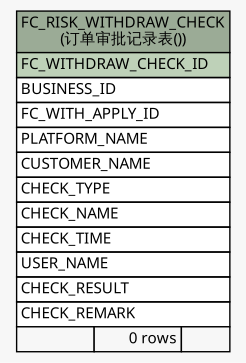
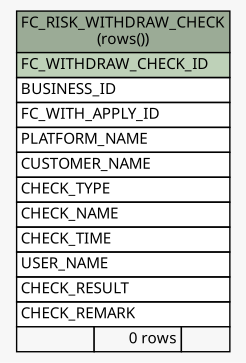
  digraph {
    bgcolor="#f7f7f7"
    fontname="Microsoft YaHei"
    fontsize=11
    nodesep=0.18
    rankdir=RL
    ranksep=0.46
-   n1 [fontname="Microsoft YaHei" fontsize=11 label=<     <TABLE BORDER="0" CELLBORDER="1" CELLSPACING="0" BGCOLOR="#ffffff">       <TR><TD COLSPAN="3" BGCOLOR="#9bab96" ALIGN="CENTER">FC_RISK_WITHDRAW_CHECK<br/>(订单审批记录表())</TD></TR>       <TR><TD PORT="FC_WITHDRAW_CHECK_ID" COLSPAN="3" BGCOLOR="#bed1b8" ALIGN="LEFT">FC_WITHDRAW_CHECK_ID</TD></TR>       <TR><TD PORT="BUSINESS_ID" COLSPAN="3" ALIGN="LEFT">BUSINESS_ID</TD></TR>       <TR><TD PORT="FC_WITH_APPLY_ID" COLSPAN="3" ALIGN="LEFT">FC_WITH_APPLY_ID</TD></TR>       <TR><TD PORT="PLATFORM_NAME" COLSPAN="3" ALIGN="LEFT">PLATFORM_NAME</TD></TR>       <TR><TD PORT="CUSTOMER_NAME" COLSPAN="3" ALIGN="LEFT">CUSTOMER_NAME</TD></TR>       <TR><TD PORT="CHECK_TYPE" COLSPAN="3" ALIGN="LEFT">CHECK_TYPE</TD></TR>       <TR><TD PORT="CHECK_NAME" COLSPAN="3" ALIGN="LEFT">CHECK_NAME</TD></TR>       <TR><TD PORT="CHECK_TIME" COLSPAN="3" ALIGN="LEFT">CHECK_TIME</TD></TR>       <TR><TD PORT="USER_NAME" COLSPAN="3" ALIGN="LEFT">USER_NAME</TD></TR>       <TR><TD PORT="CHECK_RESULT" COLSPAN="3" ALIGN="LEFT">CHECK_RESULT</TD></TR>       <TR><TD PORT="CHECK_REMARK" COLSPAN="3" ALIGN="LEFT">CHECK_REMARK</TD></TR>       <TR><TD ALIGN="LEFT" BGCOLOR="#f7f7f7">  </TD><TD ALIGN="RIGHT" BGCOLOR="#f7f7f7">0 rows</TD><TD ALIGN="RIGHT" BGCOLOR="#f7f7f7">  </TD></TR>     </TABLE>> shape=plaintext]
+   n1 [fontname="Microsoft YaHei" fontsize=11 label=<     <TABLE BORDER="0" CELLBORDER="1" CELLSPACING="0" BGCOLOR="#ffffff">       <TR><TD COLSPAN="3" BGCOLOR="#9bab96" ALIGN="CENTER">FC_RISK_WITHDRAW_CHECK<br/>(rows())</TD></TR>       <TR><TD PORT="FC_WITHDRAW_CHECK_ID" COLSPAN="3" BGCOLOR="#bed1b8" ALIGN="LEFT">FC_WITHDRAW_CHECK_ID</TD></TR>       <TR><TD PORT="BUSINESS_ID" COLSPAN="3" ALIGN="LEFT">BUSINESS_ID</TD></TR>       <TR><TD PORT="FC_WITH_APPLY_ID" COLSPAN="3" ALIGN="LEFT">FC_WITH_APPLY_ID</TD></TR>       <TR><TD PORT="PLATFORM_NAME" COLSPAN="3" ALIGN="LEFT">PLATFORM_NAME</TD></TR>       <TR><TD PORT="CUSTOMER_NAME" COLSPAN="3" ALIGN="LEFT">CUSTOMER_NAME</TD></TR>       <TR><TD PORT="CHECK_TYPE" COLSPAN="3" ALIGN="LEFT">CHECK_TYPE</TD></TR>       <TR><TD PORT="CHECK_NAME" COLSPAN="3" ALIGN="LEFT">CHECK_NAME</TD></TR>       <TR><TD PORT="CHECK_TIME" COLSPAN="3" ALIGN="LEFT">CHECK_TIME</TD></TR>       <TR><TD PORT="USER_NAME" COLSPAN="3" ALIGN="LEFT">USER_NAME</TD></TR>       <TR><TD PORT="CHECK_RESULT" COLSPAN="3" ALIGN="LEFT">CHECK_RESULT</TD></TR>       <TR><TD PORT="CHECK_REMARK" COLSPAN="3" ALIGN="LEFT">CHECK_REMARK</TD></TR>       <TR><TD ALIGN="LEFT" BGCOLOR="#f7f7f7">  </TD><TD ALIGN="RIGHT" BGCOLOR="#f7f7f7">0 rows</TD><TD ALIGN="RIGHT" BGCOLOR="#f7f7f7">  </TD></TR>     </TABLE>> shape=plaintext]
  }
